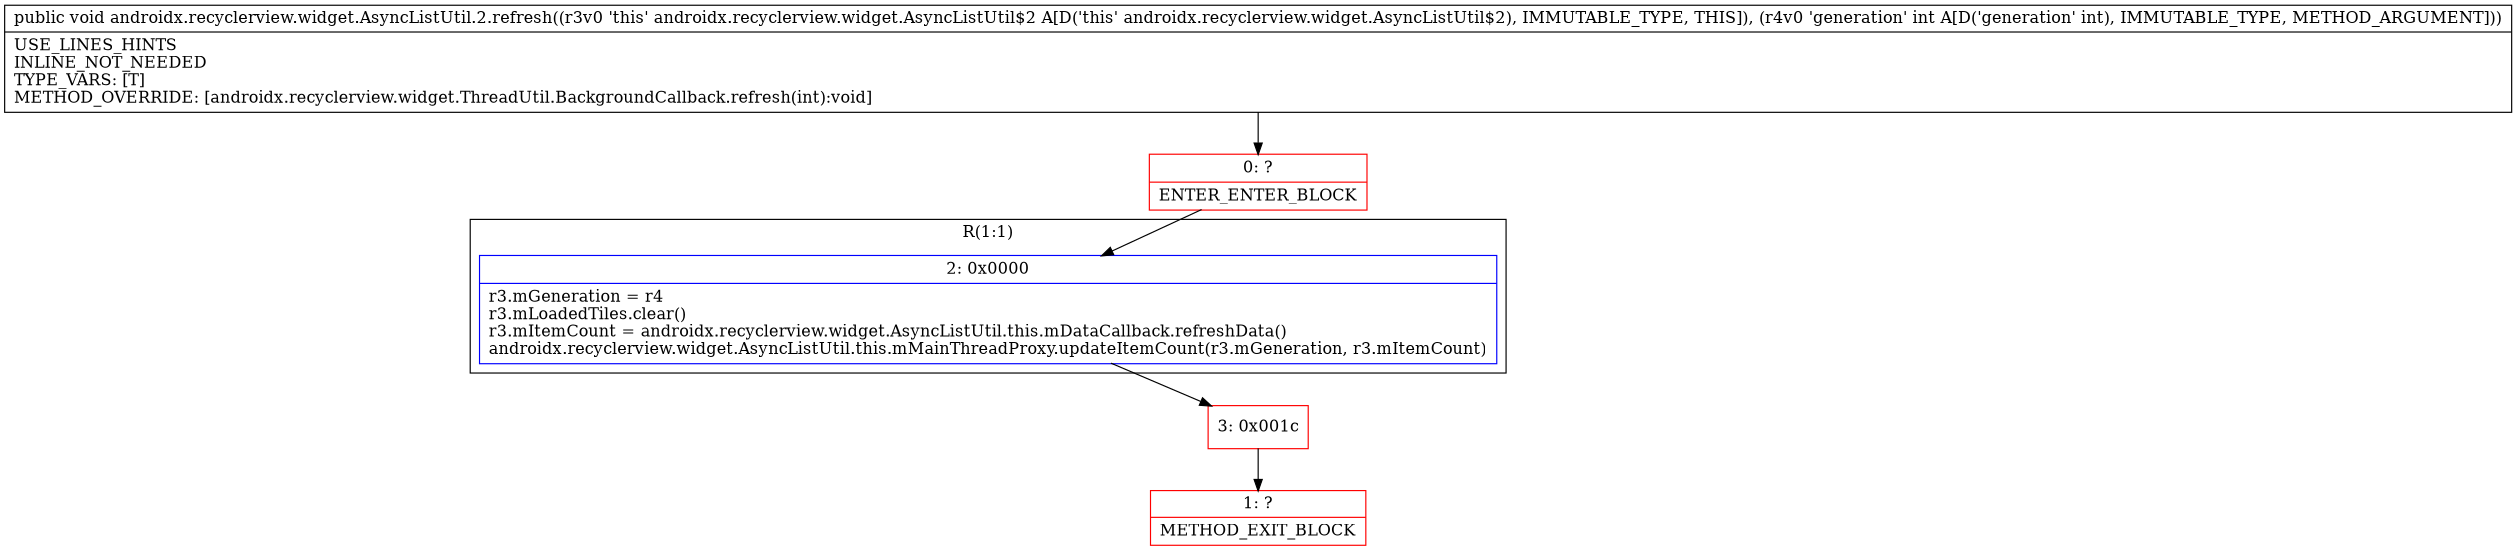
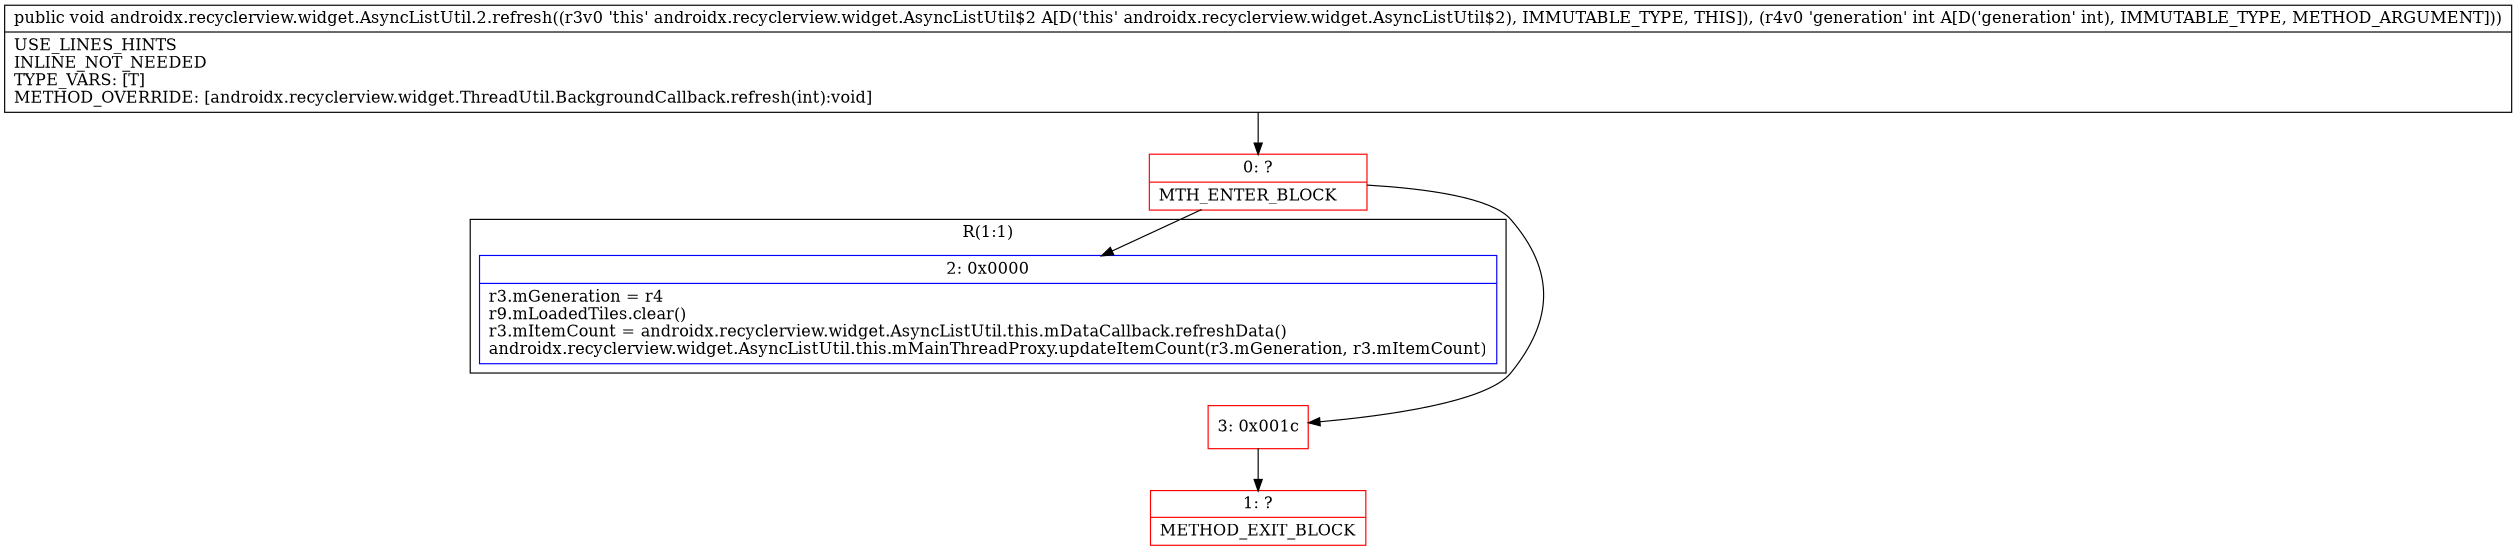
  digraph {
    node [color=red shape=record]
-   n1 [color=blue label="{2\:\ 0x0000|r3.mGeneration = r4\lr3.mLoadedTiles.clear()\lr3.mItemCount = androidx.recyclerview.widget.AsyncListUtil.this.mDataCallback.refreshData()\landroidx.recyclerview.widget.AsyncListUtil.this.mMainThreadProxy.updateItemCount(r3.mGeneration, r3.mItemCount)\l}"]
+   n1 [color=blue label="{2\:\ 0x0000|r3.mGeneration = r4\lr9.mLoadedTiles.clear()\lr3.mItemCount = androidx.recyclerview.widget.AsyncListUtil.this.mDataCallback.refreshData()\landroidx.recyclerview.widget.AsyncListUtil.this.mMainThreadProxy.updateItemCount(r3.mGeneration, r3.mItemCount)\l}"]
    n2 [label="{3\:\ 0x001c}"]
    n3 [label="{1\:\ ?|METHOD_EXIT_BLOCK\l}"]
-   n4 [label="{0\:\ ?|ENTER_ENTER_BLOCK\l}"]
+   n4 [label="{0\:\ ?|MTH_ENTER_BLOCK\l}"]
    n5 [label="{public void androidx.recyclerview.widget.AsyncListUtil.2.refresh((r3v0 'this' androidx.recyclerview.widget.AsyncListUtil$2 A[D('this' androidx.recyclerview.widget.AsyncListUtil$2), IMMUTABLE_TYPE, THIS]), (r4v0 'generation' int A[D('generation' int), IMMUTABLE_TYPE, METHOD_ARGUMENT]))  | USE_LINES_HINTS\lINLINE_NOT_NEEDED\lTYPE_VARS: [T]\lMETHOD_OVERRIDE: [androidx.recyclerview.widget.ThreadUtil.BackgroundCallback.refresh(int):void]\l}" color=""]
    subgraph cluster_1 {
      label="R(1:1)"
      n1
    }
-   n1 -> n2
+   n4 -> n2
    n2 -> n3
    n4 -> n1
    n5 -> n4
  }
